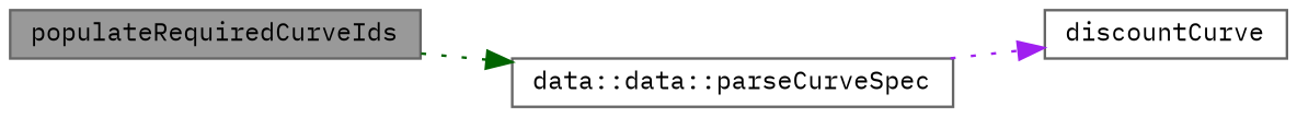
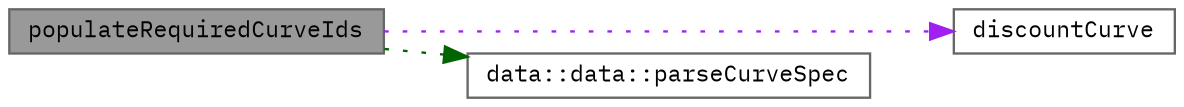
  digraph {
    fontname="IBM Plex Mono"
    rankdir=LR
    node [color=grey40 fillcolor=white fontname="IBM Plex Mono" fontsize=10 shape=box style=filled]
    edge [fontname="IBM Plex Mono" fontsize=10 labelfontname=Helvetica labelfontsize=10 style=dotted]
    n1 [color=gray40 fillcolor=grey60 fontcolor=black height=0.2 label=populateRequiredCurveIds width=0.4]
    n2 [height=0.2 label=discountCurve width=0.4]
    n3 [height=0.2 label="data::data::parseCurveSpec" width=0.4]
-   n3 -> n2 [color=purple]
+   n1 -> n2 [color=purple]
    n1 -> n3 [color=darkgreen]
  }
